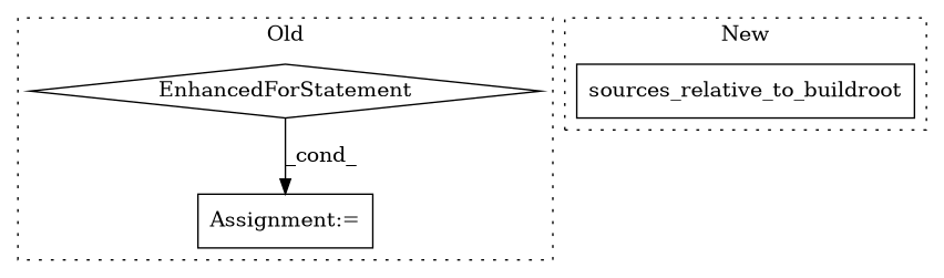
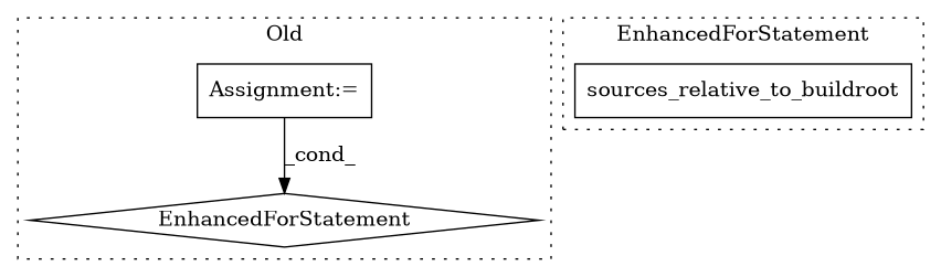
  digraph {
    node [l="57,2" s="8412,8508" shape=box]
    n1 [a=70 label=EnhancedForStatement shape=diamond]
    n2 [a=7 label="Assignment:="]
    n3 [a=32 l=31 label=sources_relative_to_buildroot s=7178]
    subgraph cluster_1 {
      label=Old
      style=dotted
      n1
      n2
    }
    subgraph cluster_2 {
-     label=New
+     label=EnhancedForStatement
      style=dotted
      n3
    }
-   n1 -> n2 [label=_cond_]
+   n2 -> n1 [label=_cond_]
  }
